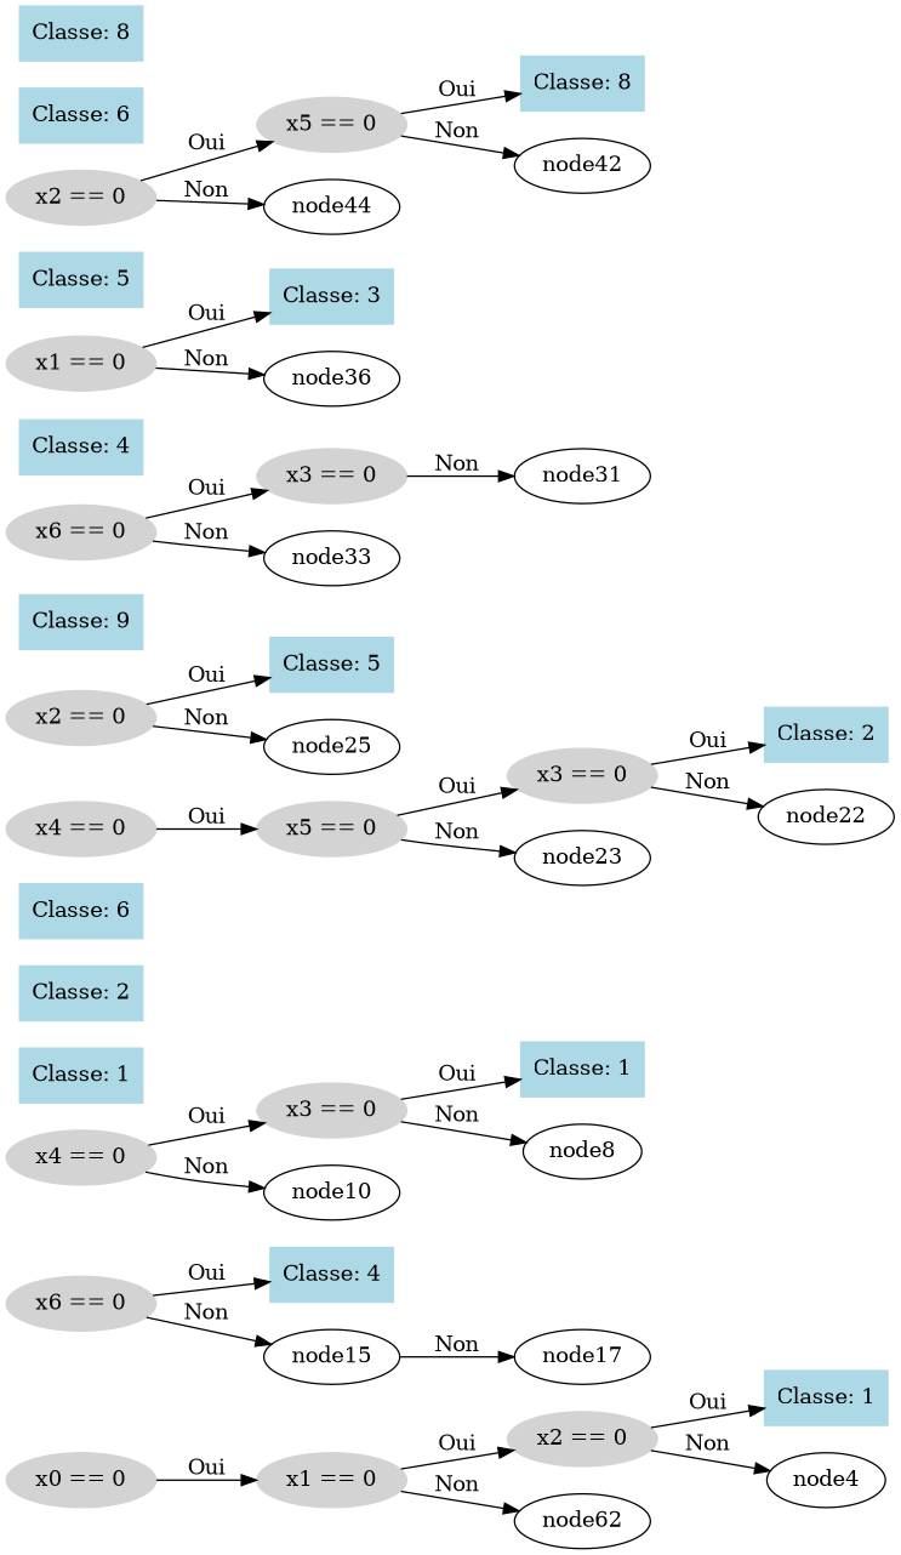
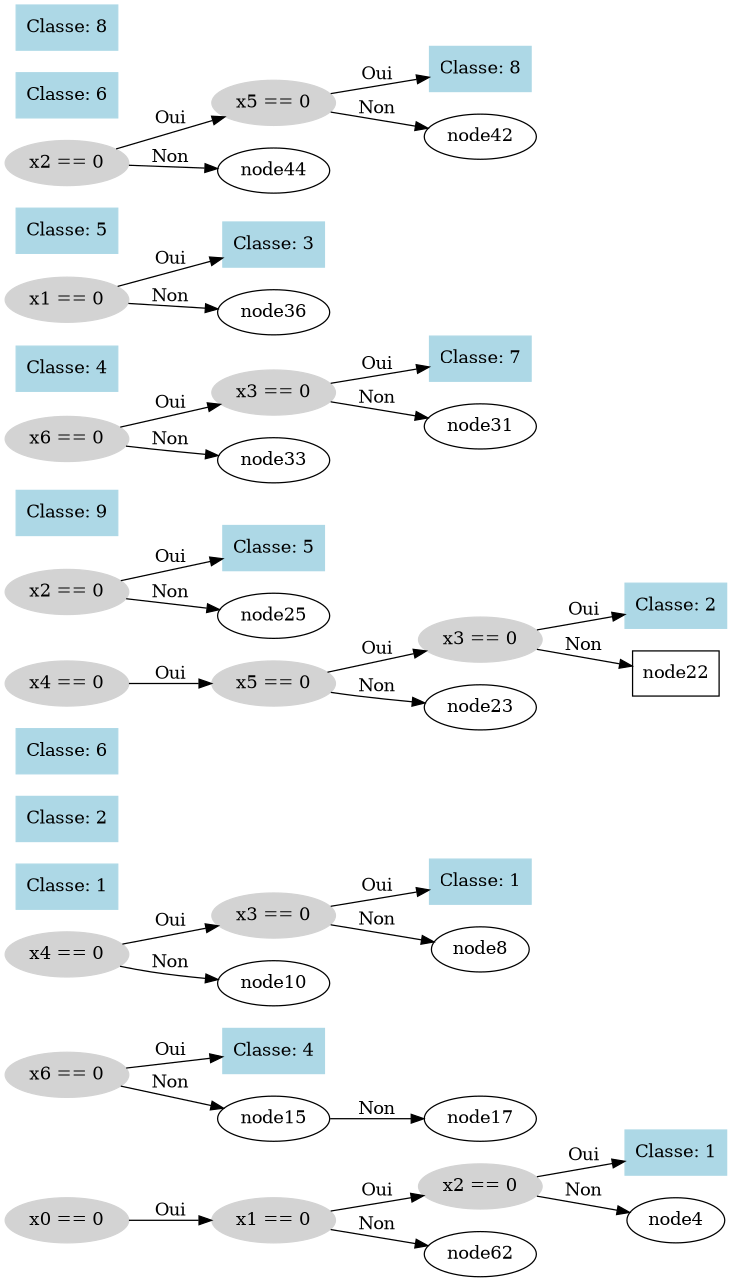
  digraph {
    rankdir=LR
    node [color=lightblue shape=box style=filled]
    n1 [color=lightgray label="x0 == 0" shape=ellipse]
    n2 [color=lightgray label="x1 == 0" shape=ellipse]
    n3 [color=lightgray label="x2 == 0" shape=ellipse]
    n4 [label=node62 color="" shape="" style=""]
    node17 [color="" shape="" style=""]
    n6 [label="Classe: 1"]
    node4 [color="" shape="" style=""]
    n8 [color=lightgray label="x4 == 0" shape=ellipse]
    n9 [color=lightgray label="x3 == 0" shape=ellipse]
    node10 [color="" shape="" style=""]
    n11 [label="Classe: 1"]
    node8 [color="" shape="" style=""]
    n13 [label="Classe: 1"]
    n14 [label="Classe: 2"]
    n15 [color=lightgray label="x6 == 0" shape=ellipse]
    n16 [label="Classe: 4"]
    node15 [color="" shape="" style=""]
    n18 [label="Classe: 6"]
    n19 [color=lightgray label="x4 == 0" shape=ellipse]
    n20 [color=lightgray label="x5 == 0" shape=ellipse]
    n21 [color=lightgray label="x3 == 0" shape=ellipse]
    n22 [label=node23 color="" shape="" style=""]
    n23 [label="Classe: 2"]
-   node22 [color="" shape="" style=""]
+   node22 [color="" style=""]
    n25 [color=lightgray label="x2 == 0" shape=ellipse]
    n26 [label="Classe: 5"]
    node25 [color="" shape="" style=""]
    n28 [label="Classe: 9"]
    n29 [color=lightgray label="x6 == 0" shape=ellipse]
    n30 [color=lightgray label="x3 == 0" shape=ellipse]
    node33 [color="" shape="" style=""]
+   n32 [label="Classe: 7"]
    node31 [color="" shape="" style=""]
    n34 [label="Classe: 4"]
    n35 [color=lightgray label="x1 == 0" shape=ellipse]
    n36 [label="Classe: 3"]
    node36 [color="" shape="" style=""]
    n38 [label="Classe: 5"]
    n39 [color=lightgray label="x2 == 0" shape=ellipse]
    n40 [color=lightgray label="x5 == 0" shape=ellipse]
    node44 [color="" shape="" style=""]
    n42 [label="Classe: 8"]
    node42 [color="" shape="" style=""]
    n44 [label="Classe: 6"]
    n45 [label="Classe: 8"]
    n1 -> n2 [label=Oui]
    n2 -> n3 [label=Oui]
    n2 -> n4 [label=Non]
    n3 -> n6 [label=Oui]
    n3 -> node4 [label=Non]
    n8 -> n9 [label=Oui]
    n8 -> node10 [label=Non]
    n9 -> n11 [label=Oui]
    n9 -> node8 [label=Non]
    n15 -> n16 [label=Oui]
    n15 -> node15 [label=Non]
    node15 -> node17 [label=Non]
    n19 -> n20 [label=Oui]
    n20 -> n21 [label=Oui]
    n20 -> n22 [label=Non]
    n21 -> n23 [label=Oui]
    n21 -> node22 [label=Non]
    n25 -> n26 [label=Oui]
    n25 -> node25 [label=Non]
    n29 -> n30 [label=Oui]
    n29 -> node33 [label=Non]
+   n30 -> n32 [label=Oui]
    n30 -> node31 [label=Non]
    n35 -> n36 [label=Oui]
    n35 -> node36 [label=Non]
    n39 -> n40 [label=Oui]
    n39 -> node44 [label=Non]
    n40 -> n42 [label=Oui]
    n40 -> node42 [label=Non]
  }
